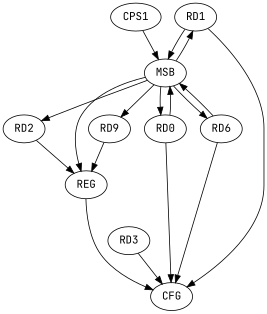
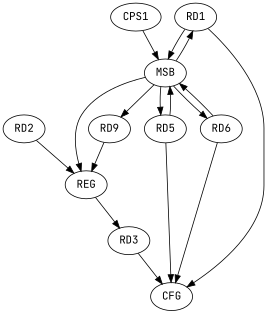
  strict digraph {
    fontname="JetBrains Mono"
    node [fontname="JetBrains Mono"]
    edge [fontname="JetBrains Mono"]
    n1 [label=RD1]
    n2 [label=MSB]
    n3 [label=CFG]
    n4 [label=RD2]
    n5 [label=REG]
    n6 [label=RD9]
-   n7 [label=RD0]
+   n7 [label=RD5]
    n8 [label=RD6]
    n9 [label=RD3]
    n10 [label=CPS1]
    n1 -> n2
    n1 -> n3
    n2 -> n1
-   n2 -> n4
    n2 -> n5
    n2 -> n6
    n2 -> n7
    n2 -> n8
    n4 -> n5
-   n5 -> n3
+   n5 -> n9
    n6 -> n5
    n7 -> n2
    n7 -> n3
    n8 -> n2
    n8 -> n3
    n9 -> n3
    n10 -> n2
  }
